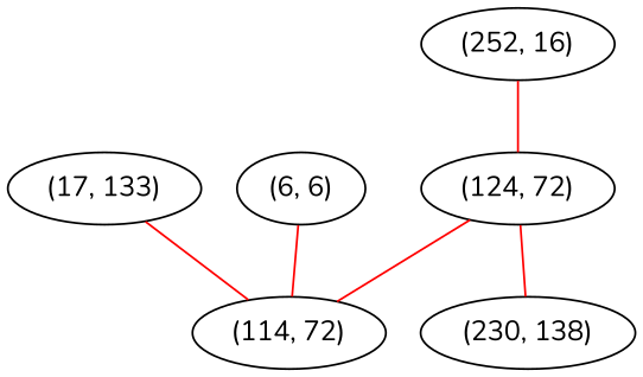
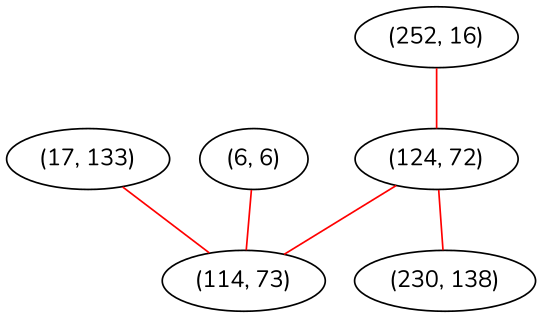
  graph {
    fontname=Nunito
    node [fontname=Nunito]
    edge [color=red fontname=Nunito weight=1]
    "(17, 133)"
-   "(114, 72)"
+   "(114, 72)" [label="(114, 73)"]
    "(6, 6)"
    "(252, 16)"
    "(124, 72)"
    n6 [label="(230, 138)"]
    "(17, 133)" -- "(114, 72)"
    "(6, 6)" -- "(114, 72)"
    "(252, 16)" -- "(124, 72)"
    "(124, 72)" -- "(114, 72)"
    "(124, 72)" -- n6
  }
